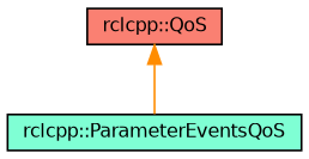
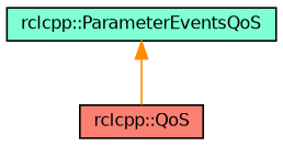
  digraph {
    node [color=black fontname=Helvetica fontsize=10 shape=record style=filled]
    n1 [fillcolor=aquamarine fontcolor=black height=0.2 label="rclcpp::ParameterEventsQoS" width=0.4]
    n2 [fillcolor=salmon height=0.2 label="rclcpp::QoS" width=0.4]
-   n2 -> n1 [color=darkorange dir=back fontname=Helvetica fontsize=10 labelfontname=Helvetica labelfontsize=10 style=solid]
+   n1 -> n2 [color=darkorange dir=back fontname=Helvetica fontsize=10 labelfontname=Helvetica labelfontsize=10 style=solid]
  }
